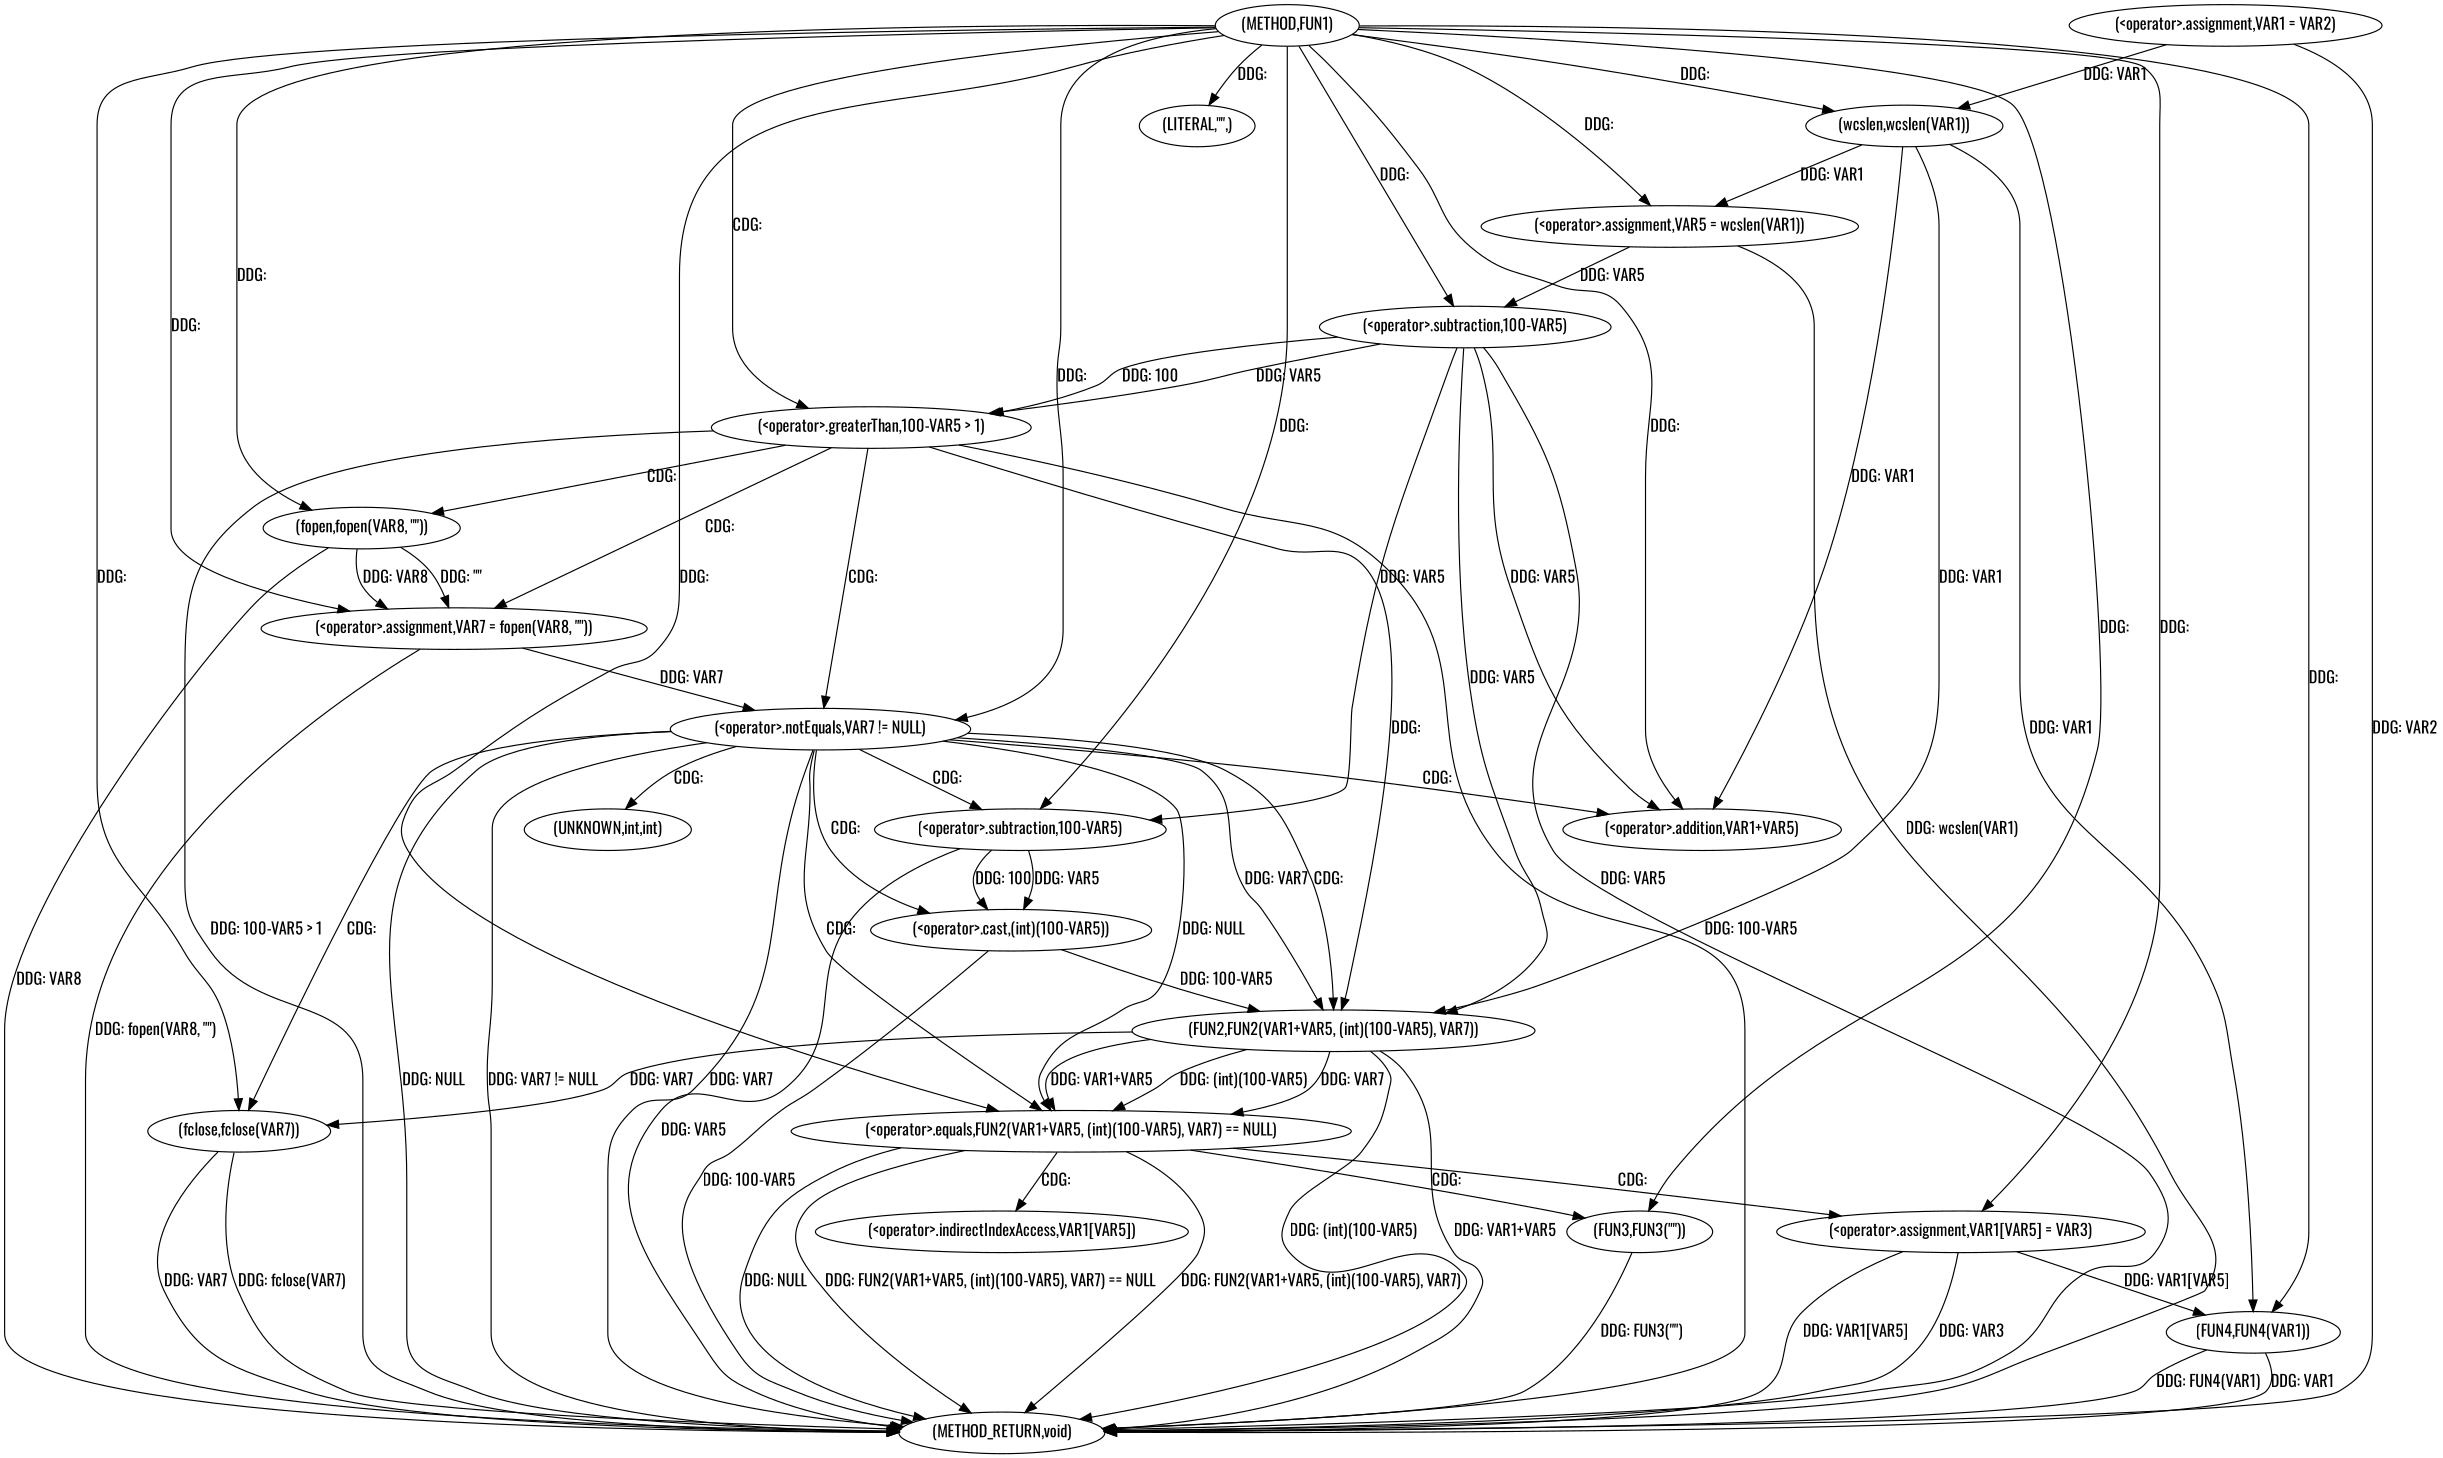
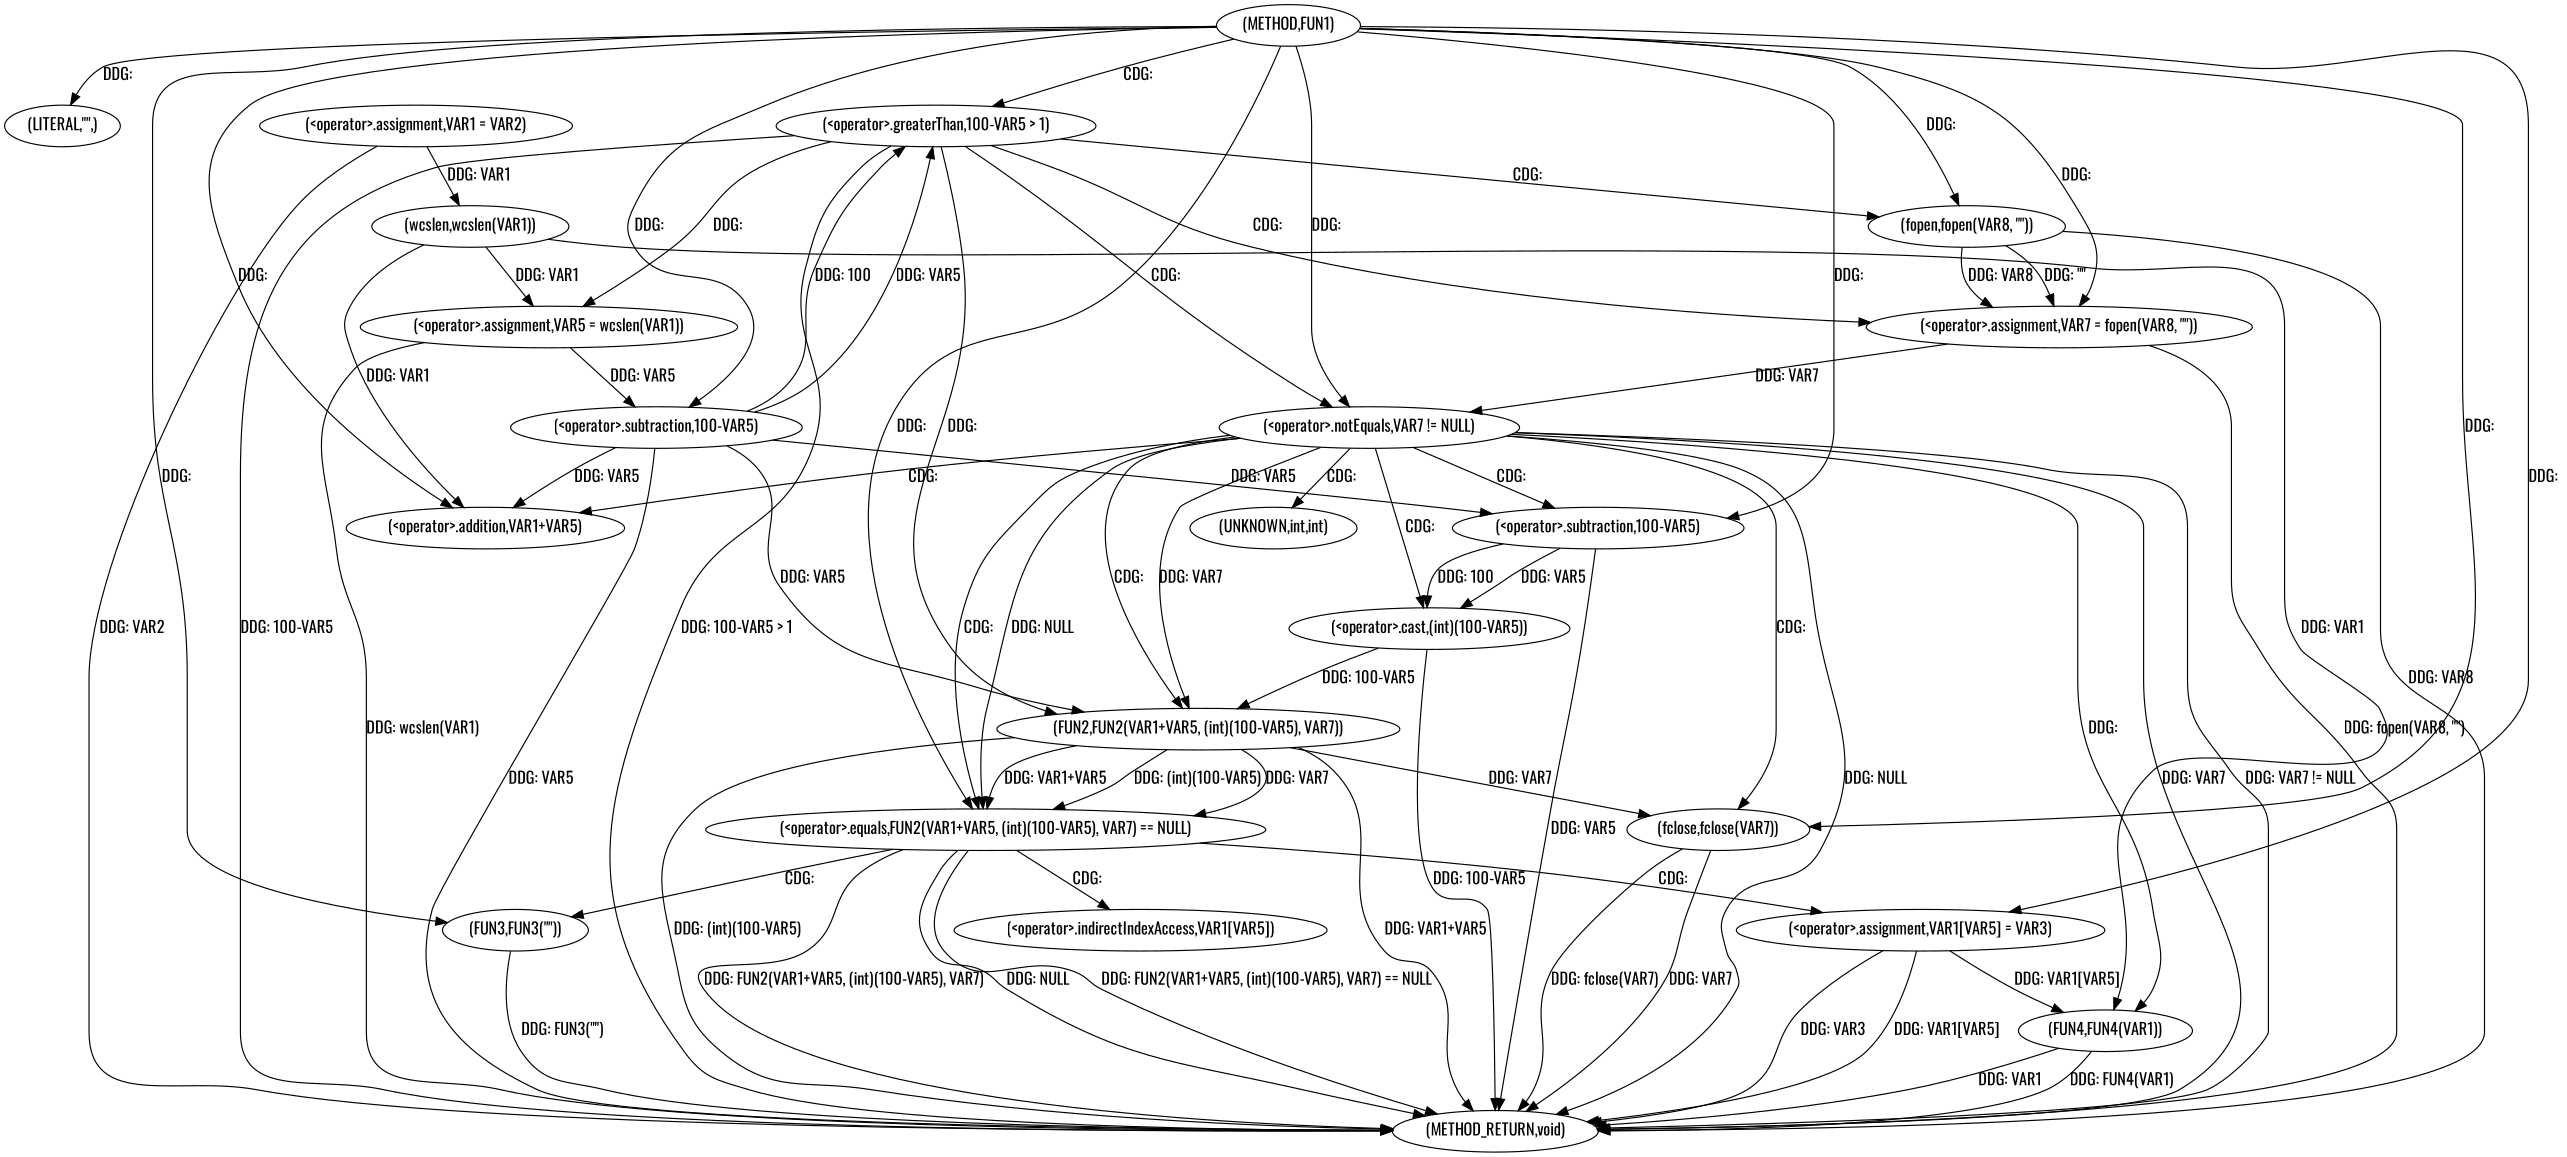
  digraph {
    fontname=Oswald
    node [fontname=Oswald]
    edge [fontname=Oswald]
    n1 [label="(METHOD,FUN1)"]
    n2 [label="(LITERAL,\"\",)"]
    n3 [label="(<operator>.assignment,VAR5 = wcslen(VAR1))"]
    n4 [label="(wcslen,wcslen(VAR1))"]
    n5 [label="(<operator>.greaterThan,100-VAR5 > 1)"]
    n6 [label="(<operator>.subtraction,100-VAR5)"]
    n7 [label="(<operator>.assignment,VAR7 = fopen(VAR8, \"\"))"]
    n8 [label="(fopen,fopen(VAR8, \"\"))"]
    n9 [label="(<operator>.notEquals,VAR7 != NULL)"]
    n10 [label="(<operator>.equals,FUN2(VAR1+VAR5, (int)(100-VAR5), VAR7) == NULL)"]
    n11 [label="(<operator>.addition,VAR1+VAR5)"]
    n12 [label="(<operator>.subtraction,100-VAR5)"]
    n13 [label="(FUN3,FUN3(\"\"))"]
    n14 [label="(<operator>.assignment,VAR1[VAR5] = VAR3)"]
    n15 [label="(fclose,fclose(VAR7))"]
    n16 [label="(FUN4,FUN4(VAR1))"]
    n17 [label="(<operator>.assignment,VAR1 = VAR2)"]
    n18 [label="(METHOD_RETURN,void)"]
    n19 [label="(FUN2,FUN2(VAR1+VAR5, (int)(100-VAR5), VAR7))"]
    n20 [label="(<operator>.cast,(int)(100-VAR5))"]
    n21 [label="(UNKNOWN,int,int)"]
    n22 [label="(<operator>.indirectIndexAccess,VAR1[VAR5])"]
    n1 -> n2 [label="DDG: "]
-   n1 -> n3 [label="DDG: "]
-   n1 -> n4 [label="DDG: "]
+   n5 -> n3 [label="DDG: "]
    n1 -> n5 [label="CDG: "]
    n1 -> n6 [label="DDG: "]
    n1 -> n7 [label="DDG: "]
    n1 -> n8 [label="DDG: "]
    n1 -> n9 [label="DDG: "]
    n1 -> n10 [label="DDG: "]
    n1 -> n11 [label="DDG: "]
    n1 -> n12 [label="DDG: "]
    n1 -> n13 [label="DDG: "]
    n1 -> n14 [label="DDG: "]
    n1 -> n15 [label="DDG: "]
-   n1 -> n16 [label="DDG: "]
+   n9 -> n16 [label="DDG: "]
    n3 -> n6 [label="DDG: VAR5"]
    n3 -> n18 [label="DDG: wcslen(VAR1)"]
    n4 -> n3 [label="DDG: VAR1"]
    n4 -> n11 [label="DDG: VAR1"]
    n4 -> n16 [label="DDG: VAR1"]
-   n4 -> n19 [label="DDG: VAR1"]
    n5 -> n7 [label="CDG: "]
    n5 -> n8 [label="CDG: "]
    n5 -> n9 [label="CDG: "]
    n5 -> n18 [label="DDG: 100-VAR5"]
    n5 -> n18 [label="DDG: 100-VAR5 > 1"]
    n5 -> n19 [label="DDG: "]
    n6 -> n5 [label="DDG: 100"]
    n6 -> n5 [label="DDG: VAR5"]
    n6 -> n11 [label="DDG: VAR5"]
    n6 -> n12 [label="DDG: VAR5"]
    n6 -> n18 [label="DDG: VAR5"]
    n6 -> n19 [label="DDG: VAR5"]
    n7 -> n9 [label="DDG: VAR7"]
    n7 -> n18 [label="DDG: fopen(VAR8, \"\")"]
    n8 -> n7 [label="DDG: VAR8"]
    n8 -> n7 [label="DDG: \"\""]
    n8 -> n18 [label="DDG: VAR8"]
    n9 -> n10 [label="DDG: NULL"]
    n9 -> n10 [label="CDG: "]
    n9 -> n11 [label="CDG: "]
    n9 -> n12 [label="CDG: "]
    n9 -> n15 [label="CDG: "]
    n9 -> n18 [label="DDG: NULL"]
    n9 -> n18 [label="DDG: VAR7"]
    n9 -> n18 [label="DDG: VAR7 != NULL"]
    n9 -> n19 [label="DDG: VAR7"]
    n9 -> n19 [label="CDG: "]
    n9 -> n20 [label="CDG: "]
    n9 -> n21 [label="CDG: "]
    n10 -> n13 [label="CDG: "]
    n10 -> n14 [label="CDG: "]
    n10 -> n18 [label="DDG: FUN2(VAR1+VAR5, (int)(100-VAR5), VAR7) == NULL"]
    n10 -> n18 [label="DDG: FUN2(VAR1+VAR5, (int)(100-VAR5), VAR7)"]
    n10 -> n18 [label="DDG: NULL"]
    n10 -> n22 [label="CDG: "]
    n12 -> n18 [label="DDG: VAR5"]
    n12 -> n20 [label="DDG: 100"]
    n12 -> n20 [label="DDG: VAR5"]
    n13 -> n18 [label="DDG: FUN3(\"\")"]
    n14 -> n16 [label="DDG: VAR1[VAR5]"]
    n14 -> n18 [label="DDG: VAR3"]
    n14 -> n18 [label="DDG: VAR1[VAR5]"]
    n15 -> n18 [label="DDG: fclose(VAR7)"]
    n15 -> n18 [label="DDG: VAR7"]
    n16 -> n18 [label="DDG: VAR1"]
    n16 -> n18 [label="DDG: FUN4(VAR1)"]
    n17 -> n4 [label="DDG: VAR1"]
    n17 -> n18 [label="DDG: VAR2"]
    n19 -> n10 [label="DDG: VAR1+VAR5"]
    n19 -> n10 [label="DDG: (int)(100-VAR5)"]
    n19 -> n10 [label="DDG: VAR7"]
    n19 -> n15 [label="DDG: VAR7"]
    n19 -> n18 [label="DDG: (int)(100-VAR5)"]
    n19 -> n18 [label="DDG: VAR1+VAR5"]
    n20 -> n18 [label="DDG: 100-VAR5"]
    n20 -> n19 [label="DDG: 100-VAR5"]
  }
